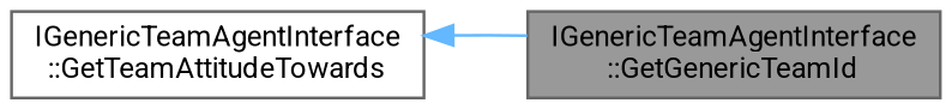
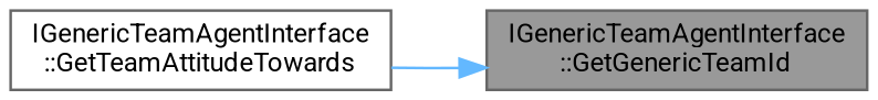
  digraph {
    rankdir=RL
    fontname=Roboto
    node [fontname=Roboto fontsize=10 shape=box style=filled]
    n1 [color=gray40 fillcolor=grey60 fontcolor=black height=0.2 label="IGenericTeamAgentInterface\l::GetGenericTeamId" width=0.4]
    n2 [color=grey40 fillcolor=white height=0.2 label="IGenericTeamAgentInterface\l::GetTeamAttitudeTowards" width=0.4]
-   n2 -> n1 [color=steelblue1 dir=back fontname=Roboto fontsize=10 labelfontname=Helvetica labelfontsize=10 style=solid]
+   n1 -> n2 [color=steelblue1 dir=back fontname=Roboto fontsize=10 labelfontname=Helvetica labelfontsize=10 style=solid]
  }
